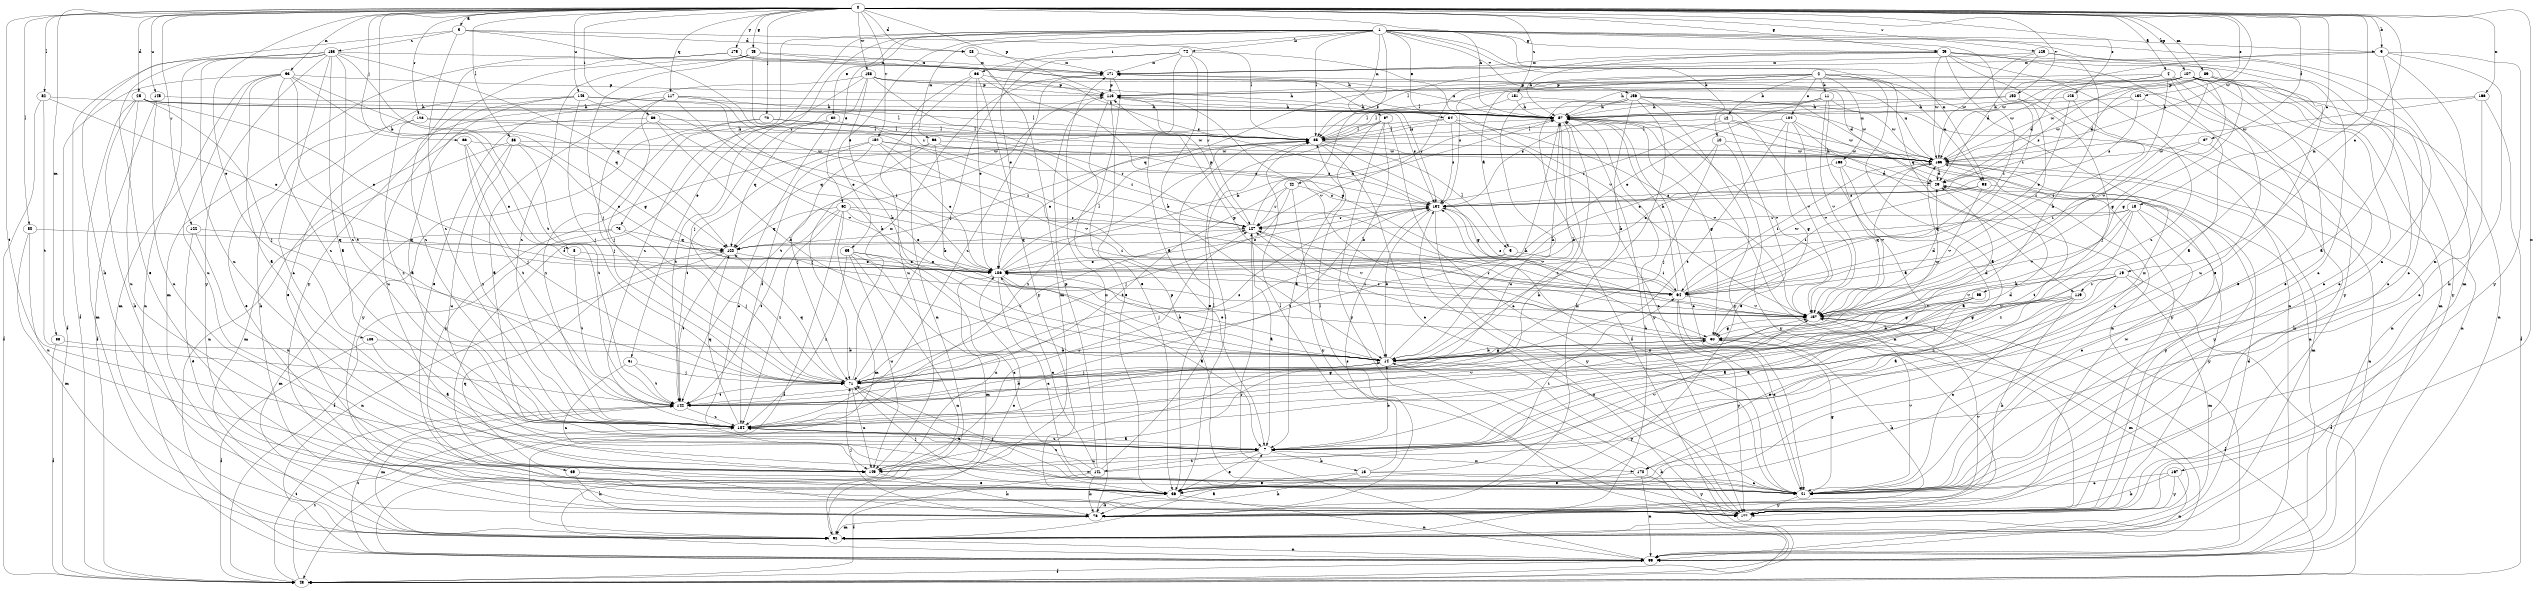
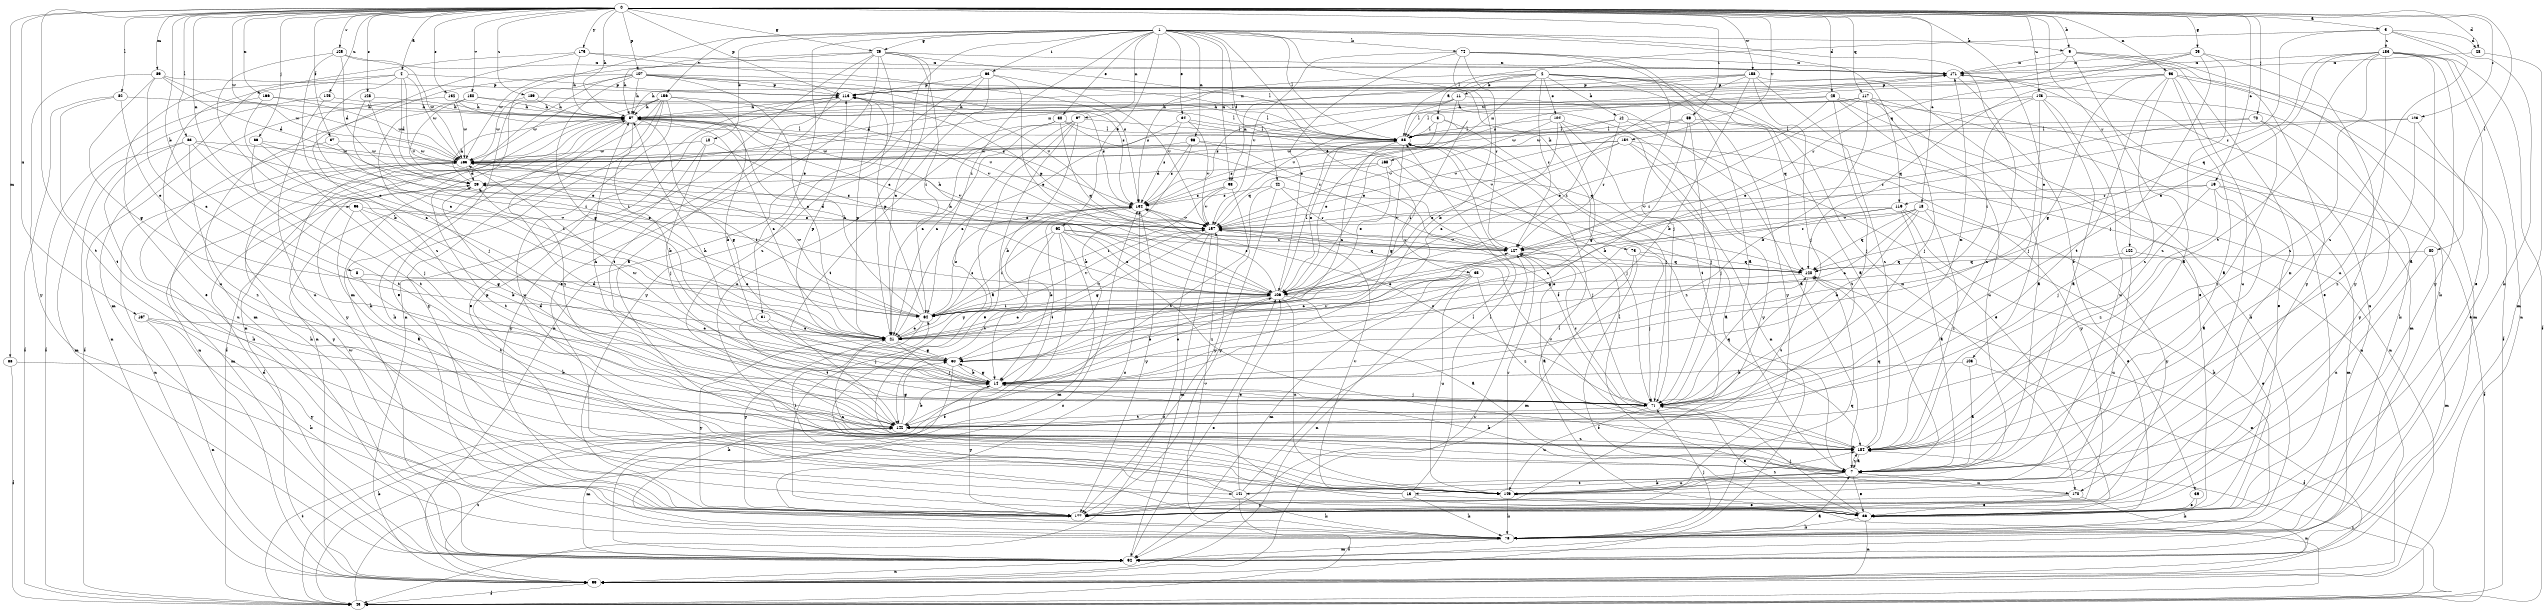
  strict digraph {
    0
    3
    4
    8
    9
    18
    19
    25
    28
    37
    45
    49
    57
    59
    66
    70
    80
    82
    83
    88
    89
    93
    95
    103
    107
    113
    117
    122
    123
    125
    128
    132
    141
    143
    145
    150
    152
    158
    163
    166
    167
    175
-   181
+   181 [label=189]
    85
    127
    78
    183
    184
    21
    29
    36
    149
    157
    106
    142
    7
    170
    177
    171
    120
    14
    92
    119
    71
    43
    64
    134
    99
    50
    1
    10
    30
    31
    n74 [label=62]
    34
    35
    39
    42
    63
    73
    74
    96
    97
    98
    156
    2
    5
    11
    12
    104
    168
    13
    0 -> 3 [label=a]
    0 -> 4 [label=a]
    0 -> 8 [label=b]
    0 -> 9 [label=b]
    0 -> 18 [label=c]
    0 -> 19 [label=c]
    0 -> 25 [label=d]
    0 -> 28 [label=d]
    0 -> 37 [label=f]
    0 -> 45 [label=g]
    0 -> 49 [label=g]
    0 -> 57 [label=h]
    0 -> 59 [label=i]
    0 -> 66 [label=j]
    0 -> 70 [label=j]
    0 -> 80 [label=l]
    0 -> 82 [label=l]
    0 -> 83 [label=l]
    0 -> 88 [label=m]
    0 -> 89 [label=m]
    0 -> 93 [label=n]
    0 -> 95 [label=n]
    0 -> 103 [label=o]
    0 -> 107 [label=p]
    0 -> 113 [label=p]
    0 -> 117 [label=q]
    0 -> 122 [label=r]
    0 -> 123 [label=r]
    0 -> 125 [label=r]
    0 -> 128 [label=s]
    0 -> 132 [label=s]
    0 -> 141 [label=t]
    0 -> 143 [label=u]
    0 -> 145 [label=u]
    0 -> 150 [label=v]
    0 -> 152 [label=v]
    0 -> 158 [label=w]
    0 -> 163 [label=w]
    0 -> 166 [label=x]
    0 -> 167 [label=x]
    0 -> 175 [label=y]
    0 -> 181 [label=z]
    3 -> 28 [label=d]
    3 -> 85 [label=l]
    3 -> 127 [label=r]
    3 -> 78 [label=k]
    3 -> 183 [label=z]
    3 -> 184 [label=z]
    4 -> 113 [label=p]
    4 -> 163 [label=w]
    4 -> 21 [label=c]
    4 -> 29 [label=d]
    4 -> 36 [label=e]
    4 -> 149 [label=u]
    4 -> 157 [label=v]
    8 -> 106 [label=o]
    8 -> 142 [label=t]
    9 -> 163 [label=w]
    9 -> 78 [label=k]
    9 -> 7 [label=a]
    9 -> 170 [label=x]
    9 -> 177 [label=y]
    9 -> 171 [label=x]
    18 -> 127 [label=r]
    18 -> 184 [label=z]
    18 -> 21 [label=c]
    18 -> 157 [label=v]
    18 -> 177 [label=y]
    18 -> 120 [label=q]
    18 -> 14 [label=b]
    19 -> 184 [label=z]
    19 -> 157 [label=v]
    19 -> 7 [label=a]
    19 -> 92 [label=m]
    19 -> 119 [label=r]
    19 -> 71 [label=j]
    19 -> 43 [label=f]
    25 -> 57 [label=h]
    25 -> 85 [label=l]
    25 -> 78 [label=k]
    25 -> 149 [label=u]
    25 -> 106 [label=o]
    25 -> 92 [label=m]
    25 -> 71 [label=j]
    28 -> 171 [label=x]
    28 -> 92 [label=m]
    37 -> 163 [label=w]
    37 -> 78 [label=k]
    37 -> 64 [label=i]
    45 -> 127 [label=r]
    45 -> 184 [label=z]
    45 -> 177 [label=y]
    45 -> 171 [label=x]
    45 -> 71 [label=j]
    45 -> 134 [label=s]
    49 -> 57 [label=h]
    49 -> 163 [label=w]
    49 -> 85 [label=l]
    49 -> 184 [label=z]
    49 -> 21 [label=c]
    49 -> 36 [label=e]
    49 -> 7 [label=a]
    49 -> 171 [label=x]
    49 -> 64 [label=i]
    49 -> 99 [label=n]
    57 -> 85 [label=l]
    57 -> 184 [label=z]
    57 -> 21 [label=c]
    57 -> 157 [label=v]
    57 -> 177 [label=y]
    57 -> 171 [label=x]
    57 -> 14 [label=b]
    57 -> 99 [label=n]
    57 -> 50 [label=g]
    59 -> 85 [label=l]
    59 -> 157 [label=v]
    59 -> 14 [label=b]
    59 -> 71 [label=j]
    59 -> 99 [label=n]
    66 -> 163 [label=w]
    66 -> 106 [label=o]
    66 -> 142 [label=t]
    66 -> 71 [label=j]
    70 -> 85 [label=l]
    70 -> 127 [label=r]
    70 -> 184 [label=z]
    70 -> 177 [label=y]
    80 -> 149 [label=u]
    80 -> 120 [label=q]
    80 -> 92 [label=m]
    82 -> 57 [label=h]
    82 -> 106 [label=o]
    82 -> 142 [label=t]
    82 -> 43 [label=f]
    83 -> 163 [label=w]
    83 -> 184 [label=z]
    83 -> 149 [label=u]
    83 -> 106 [label=o]
    83 -> 142 [label=t]
    83 -> 92 [label=m]
    88 -> 14 [label=b]
    88 -> 43 [label=f]
    89 -> 113 [label=p]
    89 -> 163 [label=w]
    89 -> 21 [label=c]
    89 -> 29 [label=d]
    89 -> 177 [label=y]
    89 -> 50 [label=g]
    93 -> 113 [label=p]
    93 -> 184 [label=z]
    93 -> 149 [label=u]
    93 -> 142 [label=t]
    93 -> 7 [label=a]
    93 -> 120 [label=q]
    93 -> 92 [label=m]
    93 -> 43 [label=f]
    93 -> 50 [label=g]
    95 -> 157 [label=v]
    95 -> 7 [label=a]
    95 -> 14 [label=b]
    95 -> 50 [label=g]
    103 -> 7 [label=a]
    103 -> 14 [label=b]
    103 -> 43 [label=f]
    107 -> 57 [label=h]
    107 -> 113 [label=p]
    107 -> 85 [label=l]
    107 -> 21 [label=c]
    107 -> 36 [label=e]
    107 -> 157 [label=v]
    107 -> 92 [label=m]
    107 -> 134 [label=s]
    107 -> 99 [label=n]
    107 -> 50 [label=g]
    113 -> 57 [label=h]
    113 -> 36 [label=e]
    113 -> 142 [label=t]
    113 -> 134 [label=s]
    117 -> 57 [label=h]
    117 -> 85 [label=l]
    117 -> 36 [label=e]
    117 -> 7 [label=a]
    117 -> 14 [label=b]
    117 -> 71 [label=j]
    117 -> 64 [label=i]
    122 -> 36 [label=e]
    122 -> 149 [label=u]
    122 -> 120 [label=q]
    123 -> 163 [label=w]
    123 -> 85 [label=l]
    123 -> 184 [label=z]
    123 -> 36 [label=e]
    125 -> 163 [label=w]
    125 -> 21 [label=c]
    125 -> 29 [label=d]
    125 -> 171 [label=x]
    125 -> 14 [label=b]
    128 -> 57 [label=h]
    128 -> 106 [label=o]
    128 -> 64 [label=i]
    132 -> 57 [label=h]
    132 -> 163 [label=w]
    132 -> 134 [label=s]
    132 -> 99 [label=n]
    141 -> 113 [label=p]
    141 -> 85 [label=l]
    141 -> 78 [label=k]
    141 -> 184 [label=z]
    141 -> 106 [label=o]
    141 -> 43 [label=f]
    141 -> 64 [label=i]
    143 -> 57 [label=h]
    143 -> 78 [label=k]
    143 -> 149 [label=u]
    143 -> 106 [label=o]
    143 -> 7 [label=a]
    143 -> 71 [label=j]
    143 -> 64 [label=i]
    145 -> 57 [label=h]
    145 -> 149 [label=u]
    145 -> 43 [label=f]
    150 -> 57 [label=h]
    150 -> 85 [label=l]
    150 -> 71 [label=j]
    150 -> 64 [label=i]
    152 -> 163 [label=w]
    152 -> 157 [label=v]
    152 -> 106 [label=o]
    152 -> 142 [label=t]
    152 -> 177 [label=y]
    152 -> 71 [label=j]
    152 -> 134 [label=s]
    158 -> 57 [label=h]
    158 -> 113 [label=p]
    158 -> 184 [label=z]
    158 -> 29 [label=d]
    158 -> 36 [label=e]
    158 -> 14 [label=b]
    158 -> 71 [label=j]
    158 -> 64 [label=i]
    163 -> 29 [label=d]
    163 -> 157 [label=v]
    163 -> 177 [label=y]
    163 -> 171 [label=x]
    163 -> 92 [label=m]
    163 -> 64 [label=i]
    163 -> 99 [label=n]
    166 -> 57 [label=h]
    166 -> 163 [label=w]
    166 -> 21 [label=c]
    166 -> 43 [label=f]
    167 -> 78 [label=k]
    167 -> 21 [label=c]
    167 -> 177 [label=y]
    167 -> 99 [label=n]
    175 -> 57 [label=h]
    175 -> 184 [label=z]
    175 -> 171 [label=x]
    175 -> 92 [label=m]
    175 -> 134 [label=s]
    181 -> 57 [label=h]
    181 -> 163 [label=w]
    181 -> 85 [label=l]
    85 -> 163 [label=w]
    85 -> 184 [label=z]
    85 -> 21 [label=c]
    85 -> 106 [label=o]
    85 -> 50 [label=g]
    127 -> 57 [label=h]
    127 -> 113 [label=p]
    127 -> 157 [label=v]
    127 -> 7 [label=a]
    127 -> 120 [label=q]
    78 -> 163 [label=w]
    78 -> 157 [label=v]
    78 -> 171 [label=x]
    78 -> 120 [label=q]
    78 -> 92 [label=m]
    78 -> 71 [label=j]
    78 -> 134 [label=s]
    183 -> 184 [label=z]
    183 -> 21 [label=c]
    183 -> 36 [label=e]
    183 -> 149 [label=u]
    183 -> 142 [label=t]
    183 -> 7 [label=a]
    183 -> 177 [label=y]
    183 -> 171 [label=x]
    183 -> 120 [label=q]
    183 -> 43 [label=f]
    183 -> 99 [label=n]
    184 -> 157 [label=v]
    184 -> 7 [label=a]
    184 -> 120 [label=q]
    21 -> 113 [label=p]
    21 -> 157 [label=v]
    21 -> 177 [label=y]
    21 -> 71 [label=j]
    21 -> 134 [label=s]
    21 -> 50 [label=g]
    29 -> 57 [label=h]
    29 -> 142 [label=t]
    29 -> 134 [label=s]
    36 -> 85 [label=l]
    36 -> 78 [label=k]
    36 -> 71 [label=j]
    36 -> 99 [label=n]
    149 -> 57 [label=h]
    149 -> 127 [label=r]
    149 -> 78 [label=k]
    157 -> 127 [label=r]
    157 -> 29 [label=d]
    157 -> 92 [label=m]
    157 -> 43 [label=f]
    157 -> 50 [label=g]
    106 -> 57 [label=h]
    106 -> 85 [label=l]
    106 -> 21 [label=c]
    106 -> 149 [label=u]
    106 -> 7 [label=a]
    106 -> 14 [label=b]
    106 -> 64 [label=i]
    106 -> 134 [label=s]
    142 -> 184 [label=z]
    142 -> 29 [label=d]
    142 -> 14 [label=b]
    142 -> 92 [label=m]
    142 -> 50 [label=g]
    7 -> 141 [label=t]
    7 -> 184 [label=z]
    7 -> 36 [label=e]
    7 -> 149 [label=u]
    7 -> 170 [label=x]
    7 -> 14 [label=b]
    7 -> 13 [label=b]
    170 -> 85 [label=l]
    170 -> 36 [label=e]
    170 -> 177 [label=y]
    170 -> 99 [label=n]
    171 -> 113 [label=p]
    171 -> 184 [label=z]
    171 -> 36 [label=e]
    120 -> 106 [label=o]
    120 -> 142 [label=t]
    120 -> 99 [label=n]
    14 -> 57 [label=h]
    14 -> 163 [label=w]
    14 -> 29 [label=d]
    14 -> 106 [label=o]
    14 -> 177 [label=y]
    14 -> 71 [label=j]
    14 -> 50 [label=g]
    92 -> 57 [label=h]
    92 -> 29 [label=d]
    92 -> 106 [label=o]
    92 -> 7 [label=a]
    92 -> 99 [label=n]
    119 -> 78 [label=k]
    119 -> 21 [label=c]
    119 -> 36 [label=e]
    119 -> 157 [label=v]
    119 -> 7 [label=a]
    119 -> 50 [label=g]
    71 -> 57 [label=h]
    71 -> 127 [label=r]
    71 -> 36 [label=e]
    71 -> 149 [label=u]
    71 -> 142 [label=t]
    71 -> 171 [label=x]
    71 -> 120 [label=q]
    71 -> 134 [label=s]
    43 -> 184 [label=z]
    43 -> 142 [label=t]
    43 -> 14 [label=b]
    43 -> 134 [label=s]
    64 -> 57 [label=h]
    64 -> 113 [label=p]
    64 -> 163 [label=w]
    64 -> 21 [label=c]
    64 -> 157 [label=v]
    64 -> 177 [label=y]
    64 -> 134 [label=s]
    134 -> 157 [label=v]
    134 -> 142 [label=t]
    134 -> 177 [label=y]
    134 -> 14 [label=b]
    99 -> 127 [label=r]
    99 -> 142 [label=t]
    99 -> 43 [label=f]
    50 -> 113 [label=p]
    50 -> 127 [label=r]
    50 -> 78 [label=k]
    50 -> 14 [label=b]
    1 -> 9 [label=b]
    1 -> 49 [label=g]
    1 -> 85 [label=l]
    1 -> 21 [label=c]
    1 -> 92 [label=m]
    1 -> 119 [label=q]
    1 -> 64 [label=i]
    1 -> 10 [label=b]
    1 -> 30 [label=e]
    1 -> 31 [label=e]
    1 -> n74 [label=e]
    1 -> 34 [label=e]
    1 -> 35 [label=e]
    1 -> 39 [label=f]
    1 -> 42 [label=f]
    1 -> 63 [label=i]
    1 -> 73 [label=k]
    1 -> 74 [label=k]
    1 -> 96 [label=n]
    1 -> 97 [label=n]
    1 -> 98 [label=n]
    1 -> 156 [label=v]
    10 -> 163 [label=w]
    10 -> 106 [label=o]
    10 -> 177 [label=y]
    10 -> 71 [label=j]
    30 -> 85 [label=l]
-   134 -> 127 [label=r]
+   30 -> 127 [label=r]
    30 -> 21 [label=c]
    30 -> 142 [label=t]
    30 -> 120 [label=q]
    31 -> 21 [label=c]
    31 -> 142 [label=t]
    31 -> 71 [label=j]
    n74 -> 127 [label=r]
    n74 -> 184 [label=z]
    n74 -> 106 [label=o]
    n74 -> 142 [label=t]
    n74 -> 120 [label=q]
    n74 -> 92 [label=m]
    n74 -> 43 [label=f]
    n74 -> 64 [label=i]
    34 -> 85 [label=l]
    34 -> 21 [label=c]
    34 -> 157 [label=v]
    34 -> 120 [label=q]
    34 -> 134 [label=s]
    35 -> 184 [label=z]
    35 -> 21 [label=c]
    35 -> 149 [label=u]
    35 -> 106 [label=o]
    35 -> 92 [label=m]
    35 -> 99 [label=n]
    39 -> 78 [label=k]
    39 -> 36 [label=e]
    42 -> 127 [label=r]
    42 -> 142 [label=t]
    42 -> 177 [label=y]
    42 -> 71 [label=j]
    42 -> 134 [label=s]
    63 -> 113 [label=p]
    63 -> 149 [label=u]
    63 -> 157 [label=v]
    63 -> 106 [label=o]
    63 -> 177 [label=y]
    63 -> 99 [label=n]
    73 -> 120 [label=q]
    73 -> 92 [label=m]
    73 -> 71 [label=j]
    73 -> 43 [label=f]
    74 -> 127 [label=r]
    74 -> 157 [label=v]
    74 -> 106 [label=o]
    74 -> 7 [label=a]
    74 -> 171 [label=x]
    74 -> 14 [label=b]
    74 -> 71 [label=j]
    96 -> 163 [label=w]
    96 -> 184 [label=f]
    96 -> 14 [label=b]
    96 -> 71 [label=j]
    96 -> 134 [label=s]
    97 -> 85 [label=l]
    97 -> 21 [label=c]
    97 -> 36 [label=e]
    97 -> 7 [label=a]
    97 -> 177 [label=y]
    97 -> 14 [label=b]
    98 -> 157 [label=v]
    98 -> 177 [label=y]
    98 -> 64 [label=i]
    98 -> 134 [label=s]
    156 -> 57 [label=h]
    156 -> 163 [label=w]
    156 -> 78 [label=k]
    156 -> 149 [label=u]
    156 -> 157 [label=v]
    156 -> 177 [label=y]
    156 -> 14 [label=b]
    156 -> 43 [label=f]
    156 -> 99 [label=n]
    2 -> 127 [label=r]
    2 -> 7 [label=a]
    2 -> 170 [label=x]
    2 -> 177 [label=y]
    2 -> 120 [label=q]
    2 -> 134 [label=s]
    2 -> 98 [label=n]
    2 -> 5 [label=a]
    2 -> 11 [label=b]
    2 -> 12 [label=b]
    2 -> 104 [label=o]
    2 -> 168 [label=x]
-   85 -> 5 [label=l]
+   5 -> 85 [label=l]
    5 -> 106 [label=o]
    5 -> 71 [label=j]
    5 -> 64 [label=i]
    11 -> 57 [label=h]
    11 -> 157 [label=v]
    11 -> 106 [label=o]
    11 -> 7 [label=a]
    11 -> 134 [label=s]
    11 -> 99 [label=n]
    12 -> 163 [label=w]
    12 -> 85 [label=l]
    12 -> 127 [label=r]
    12 -> 36 [label=e]
    12 -> 99 [label=n]
    104 -> 85 [label=l]
    104 -> 21 [label=c]
    104 -> 157 [label=v]
    104 -> 142 [label=t]
    104 -> 177 [label=y]
    104 -> 50 [label=g]
    168 -> 29 [label=d]
    168 -> 157 [label=q]
    168 -> 106 [label=o]
    168 -> 7 [label=a]
    13 -> 85 [label=l]
    13 -> 78 [label=k]
    13 -> 21 [label=c]
    13 -> 36 [label=e]
    13 -> 157 [label=v]
  }
